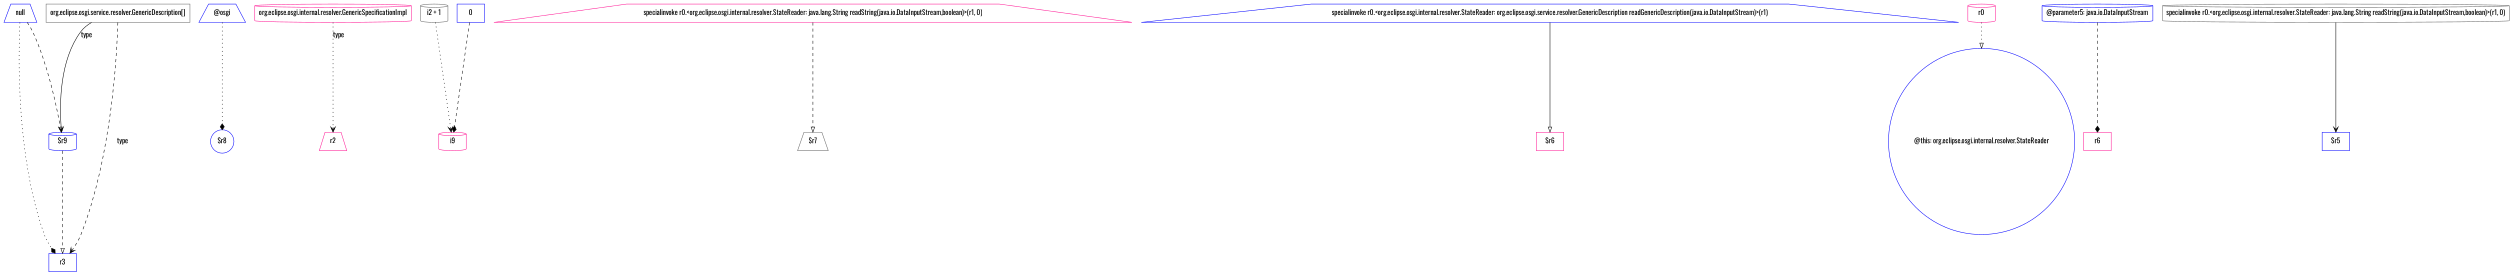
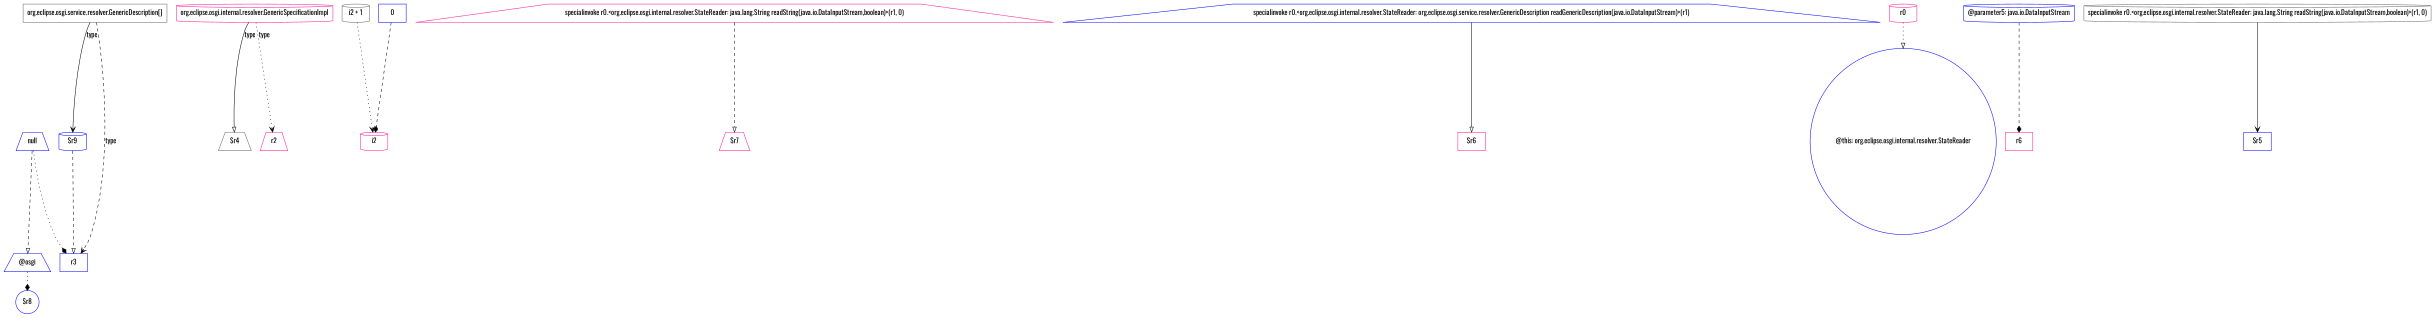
  digraph {
    fontname=Oswald
    node [color=blue fontname=Oswald shape=trapezium]
    edge [arrowhead=onormal fontname=Oswald style=dashed]
    n1 [label=null]
    n2 [label="$r9" shape=cylinder]
    n3 [label=r3 shape=box]
    n4 [label="@osgi"]
    n5 [label="$r8" shape=circle]
+   n6 [color=gray40 label="$r4"]
    n7 [color=deeppink label=r2]
    n8 [color=deeppink label="org.eclipse.osgi.internal.resolver.GenericSpecificationImpl" shape=cylinder]
    n9 [color=gray40 label="i2 + 1" shape=cylinder]
-   n10 [color=deeppink label=i9 shape=cylinder]
+   n10 [color=deeppink label=i2 shape=cylinder]
    n11 [color=deeppink label="specialinvoke r0.<org.eclipse.osgi.internal.resolver.StateReader: java.lang.String readString(java.io.DataInputStream,boolean)>(r1, 0)"]
-   n12 [color=gray40 label="$r7"]
+   n12 [color=deeppink label="$r7"]
    n13 [label="specialinvoke r0.<org.eclipse.osgi.internal.resolver.StateReader: org.eclipse.osgi.service.resolver.GenericDescription readGenericDescription(java.io.DataInputStream)>(r1)"]
    n14 [color=deeppink label="$r6" shape=box]
    n15 [color=gray40 label="org.eclipse.osgi.service.resolver.GenericDescription[]" shape=box]
    n16 [label="@this: org.eclipse.osgi.internal.resolver.StateReader" shape=circle]
    n17 [color=deeppink label=r0 shape=cylinder]
    n18 [label="@parameter5: java.io.DataInputStream" shape=cylinder]
    n19 [color=deeppink label=r6 shape=box]
    n20 [color=gray40 label="specialinvoke r0.<org.eclipse.osgi.internal.resolver.StateReader: java.lang.String readString(java.io.DataInputStream,boolean)>(r1, 0)" shape=cylinder]
    n21 [label="$r5" shape=box]
    n22 [label=0 shape=box]
-   n1 -> n2
+   n1 -> n4
    n1 -> n3 [arrowhead=diamond style=dotted]
    n2 -> n3
    n4 -> n5 [arrowhead=diamond style=dotted]
+   n8 -> n6 [label=type style=solid]
    n8 -> n7 [arrowhead=vee label=type style=dotted]
    n9 -> n10 [arrowhead=vee style=dotted]
    n11 -> n12
    n13 -> n14 [style=solid]
    n15 -> n2 [arrowhead=vee label=type style=solid]
    n15 -> n3 [arrowhead=vee label=type]
    n17 -> n16 [style=dotted]
    n18 -> n19 [arrowhead=diamond]
    n20 -> n21 [arrowhead=vee style=solid]
    n22 -> n10 [arrowhead=diamond]
  }
